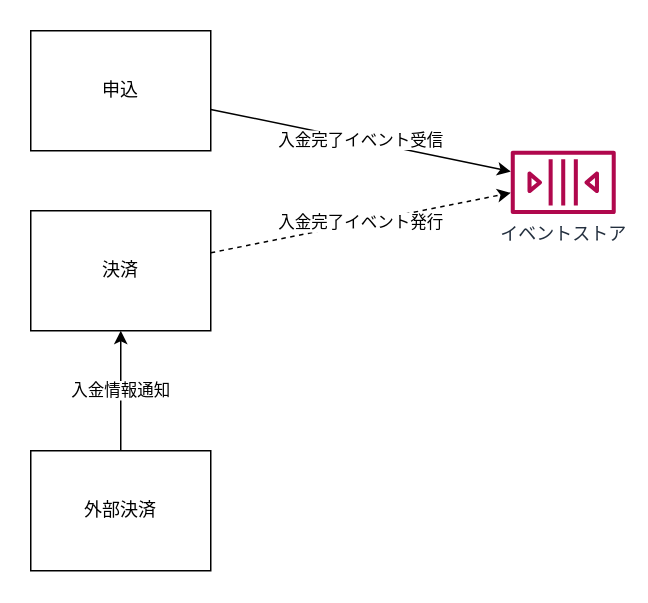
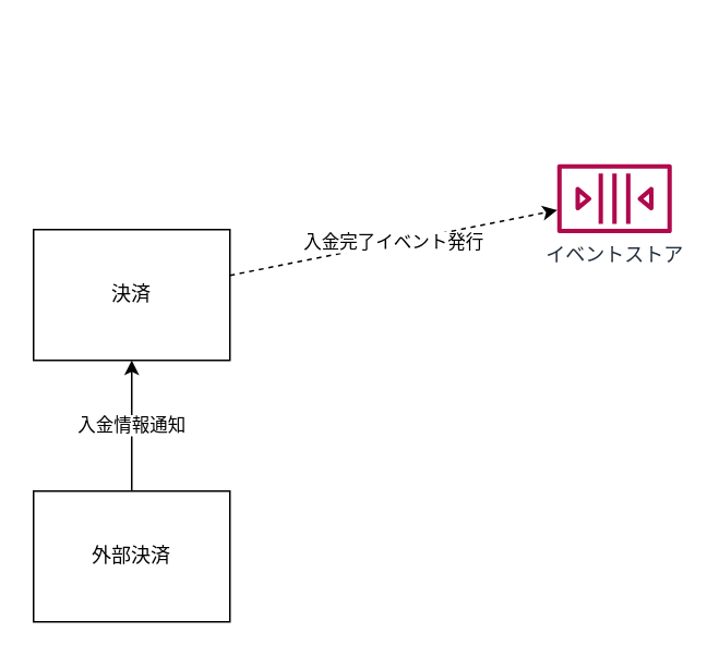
  <mxCell id="0" />
  <mxCell id="1" parent="0" />
- <mxCell id="2" value="入金完了イベント受信" style="edgeStyle=none;html=1;" parent="1" source="3" target="6" edge="1"><mxGeometry relative="1" as="geometry" /></mxCell>
- <mxCell id="3" value="申込" style="rounded=0;whiteSpace=wrap;html=1;" parent="1" vertex="1"><mxGeometry x="20" y="20" width="120" height="80" as="geometry" /></mxCell>
  <mxCell id="4" value="入金完了イベント発行" style="edgeStyle=none;html=1;dashed=1;" parent="1" source="5" target="6" edge="1"><mxGeometry relative="1" as="geometry" /></mxCell>
  <mxCell id="5" value="決済" style="rounded=0;whiteSpace=wrap;html=1;" parent="1" vertex="1"><mxGeometry x="20" y="140" width="120" height="80" as="geometry" /></mxCell>
  <mxCell id="6" value="イベントストア" style="sketch=0;outlineConnect=0;fontColor=#232F3E;gradientColor=none;fillColor=#B0084D;strokeColor=none;dashed=0;verticalLabelPosition=bottom;verticalAlign=top;align=center;html=1;fontSize=12;fontStyle=0;aspect=fixed;pointerEvents=1;shape=mxgraph.aws4.queue;" parent="1" vertex="1"><mxGeometry x="340" y="100" width="70" height="42.18" as="geometry" /></mxCell>
  <mxCell id="7" value="入金情報通知" style="edgeStyle=none;html=1;" parent="1" source="8" target="5" edge="1"><mxGeometry relative="1" as="geometry" /></mxCell>
  <mxCell id="8" value="外部決済" style="rounded=0;whiteSpace=wrap;html=1;" parent="1" vertex="1"><mxGeometry x="20" y="300" width="120" height="80" as="geometry" /></mxCell>
